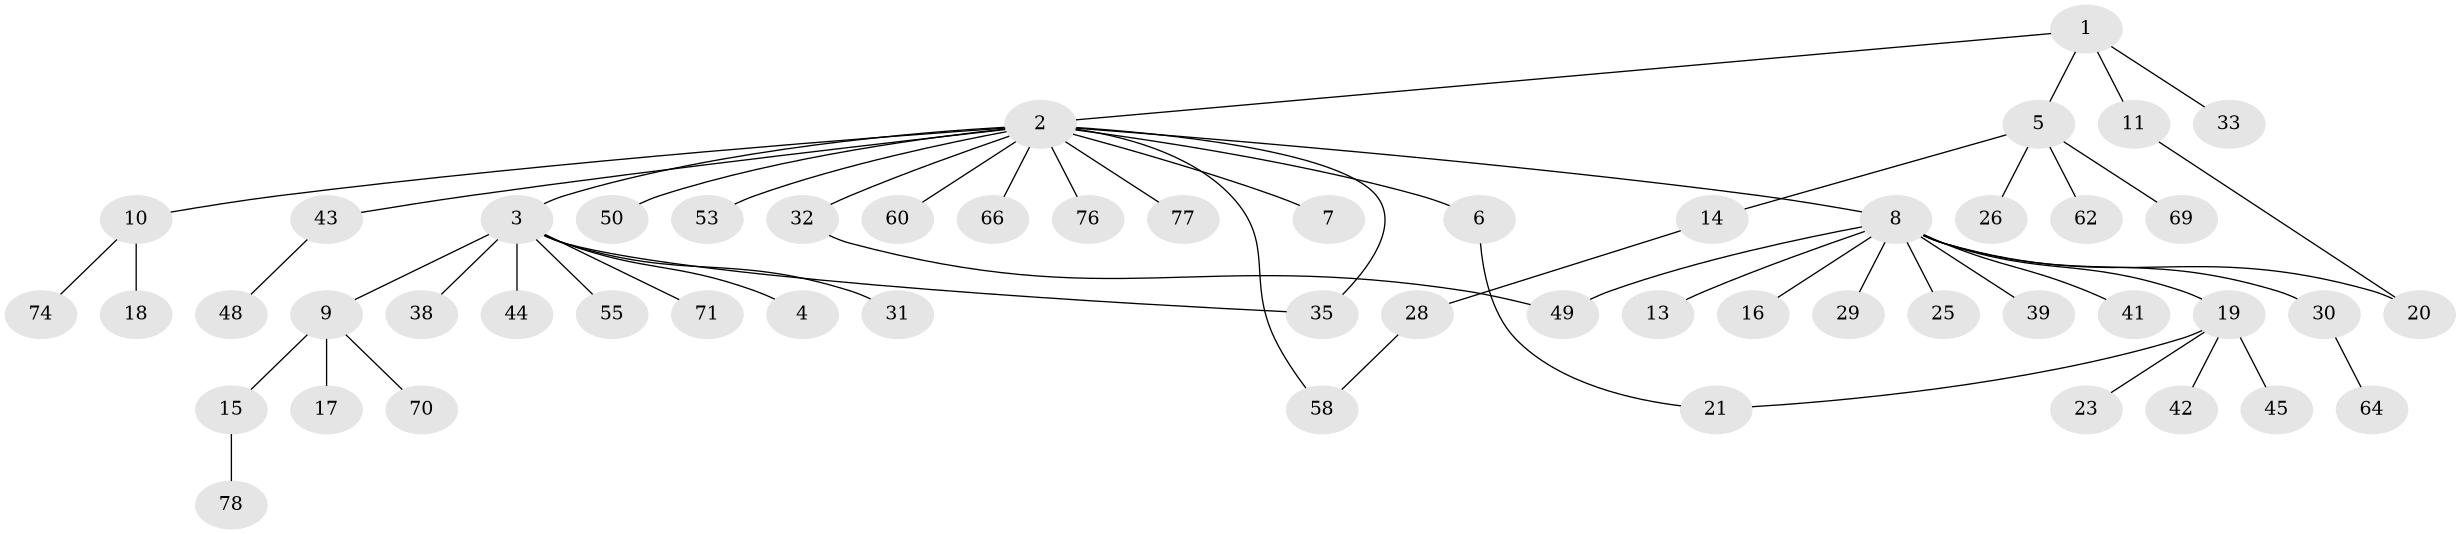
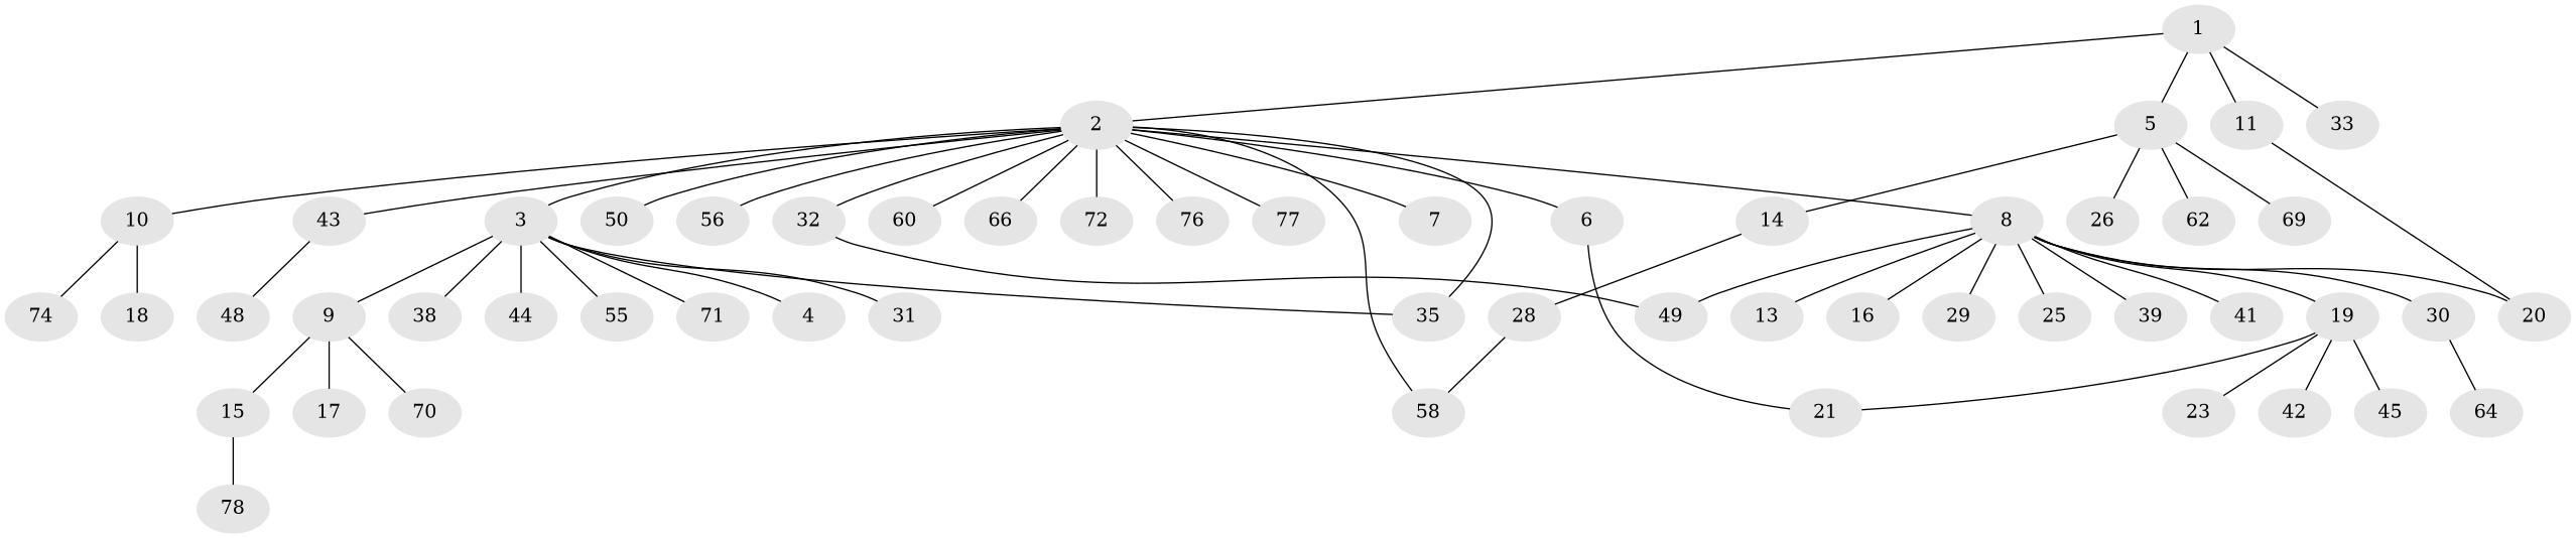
  graph {
    node [color=gray90 style=filled]
    2 [super="+37"]
    3 [super="+22"]
    6 [super="+61"]
    7
    8 [super="+12"]
    10 [super="+68"]
    32 [super="+63"]
    35 [super="+52"]
    43 [super="+67"]
    50 [super="+65"]
-   56 [label=53]
+   56
    58
    60 [super="+73"]
    66
+   72
    76
    77
    1
    5 [super="+59"]
    11 [super="+53"]
    33
    14 [super="+26"]
    n23 [label=26]
    62
    69
    20
    4
    9 [super="+29"]
    31 [super="+36"]
    38
    44
    55
    71
    21 [super="+34"]
    13 [super="+57"]
    16
    19 [super="+47"]
    n38 [label=29]
    25
    30
    39 [super="+54"]
    41 [super="+51"]
    49
    18
    74
    48
    15 [super="+40"]
    17
    70
    28 [super="+46"]
    23
    42
    45
    64
    78
    2 -- 3
    2 -- 6
    2 -- 7
    2 -- 8
    2 -- 10
    2 -- 32
    2 -- 35
    2 -- 43
    2 -- 50
    2 -- 56
    2 -- 58
    2 -- 60
    2 -- 66
+   2 -- 72
    2 -- 76
    2 -- 77
    3 -- 35
    3 -- 4
    3 -- 9
    3 -- 31
    3 -- 38
    3 -- 44
    3 -- 55
    3 -- 71
    6 -- 21
    8 -- 20
    8 -- 13
    8 -- 16
    8 -- 19
    8 -- n38
    8 -- 25
    8 -- 30
    8 -- 39
    8 -- 41
    8 -- 49
    10 -- 18
    10 -- 74
    32 -- 49
    43 -- 48
    1 -- 2
    1 -- 5
    1 -- 11
    1 -- 33
    5 -- 14
    5 -- n23
    5 -- 62
    5 -- 69
    11 -- 20
    14 -- 28
    9 -- 15
    9 -- 17
    9 -- 70
    19 -- 21
    19 -- 23
    19 -- 42
    19 -- 45
    30 -- 64
    15 -- 78
    28 -- 58
  }
